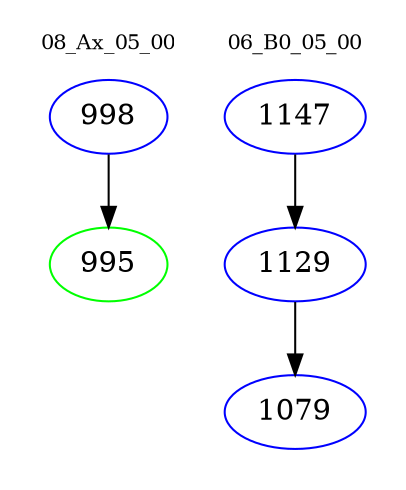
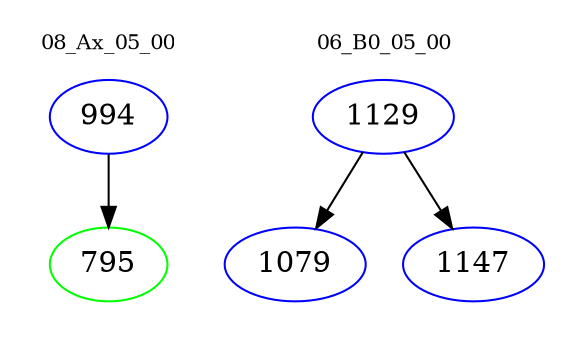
  digraph {
    node [color=blue]
    edge [color=black]
-   n1 [label=998]
-   n2 [color=green label=995]
+   n1 [label=994]
+   n2 [color=green label=795]
    n3 [label=1129]
    n4 [label=1079]
    n5 [label=1147]
    subgraph cluster_1 {
      color=white
      fontsize=10
      label="08_Ax_05_00"
      n1
      n2
    }
    subgraph cluster_2 {
      color=white
      fontsize=10
      label="06_B0_05_00"
      n3
      n4
      n5
    }
    n1 -> n2
    n3 -> n4
-   n5 -> n3
+   n3 -> n5
  }
